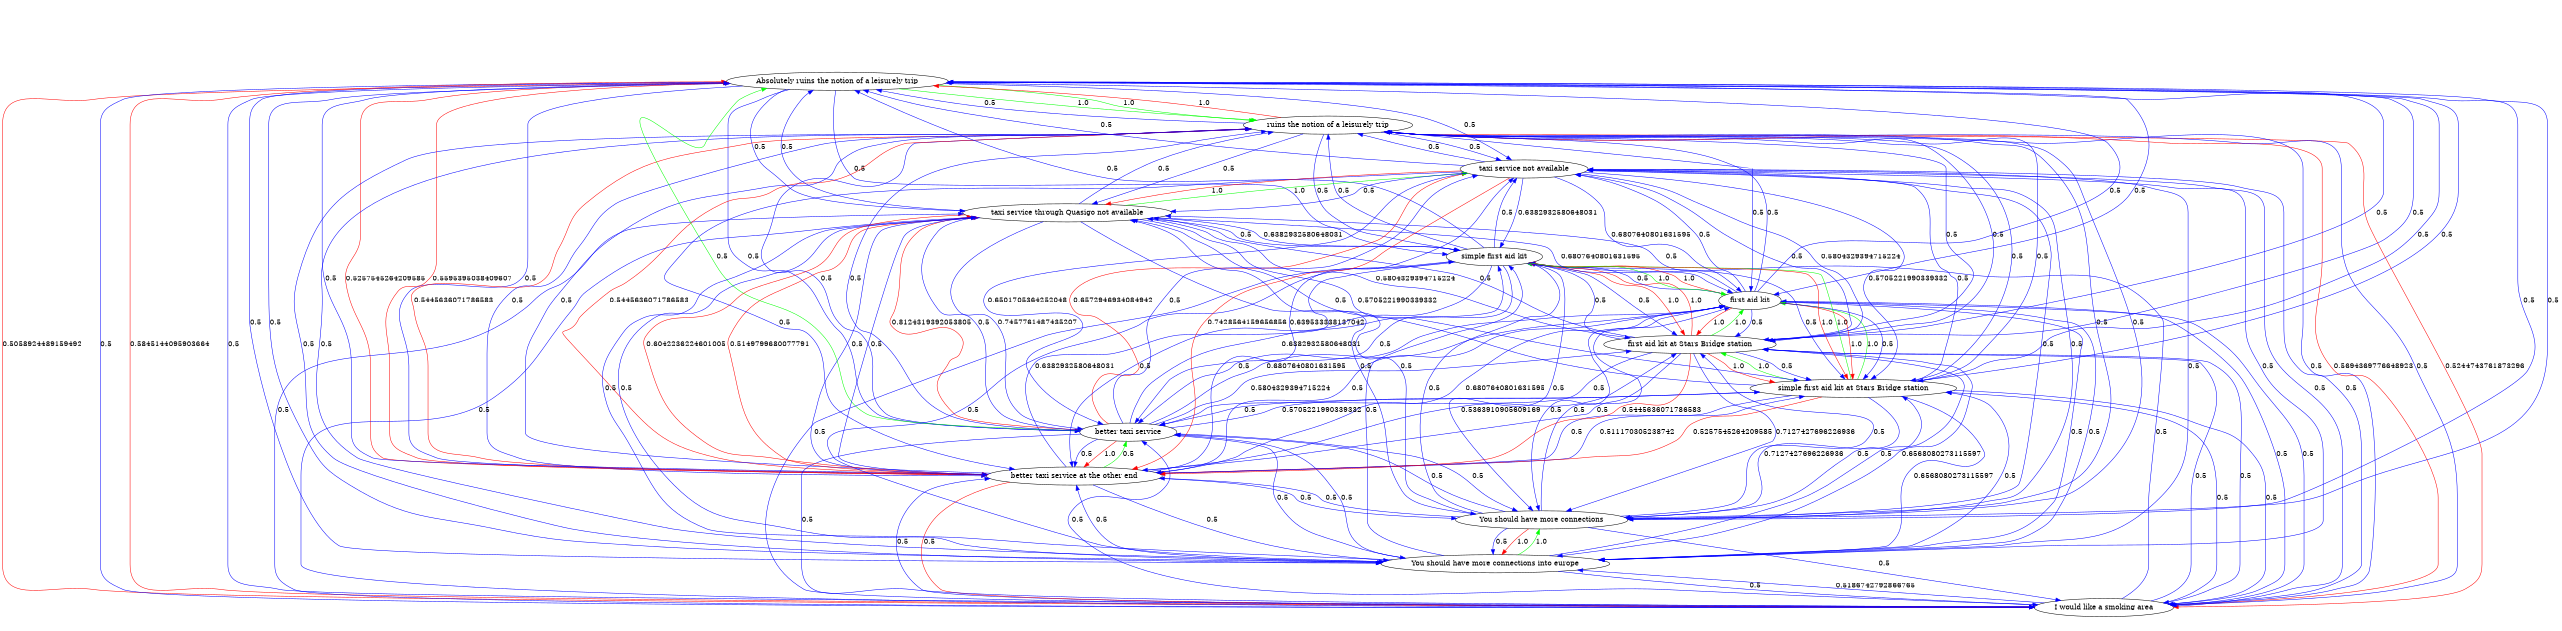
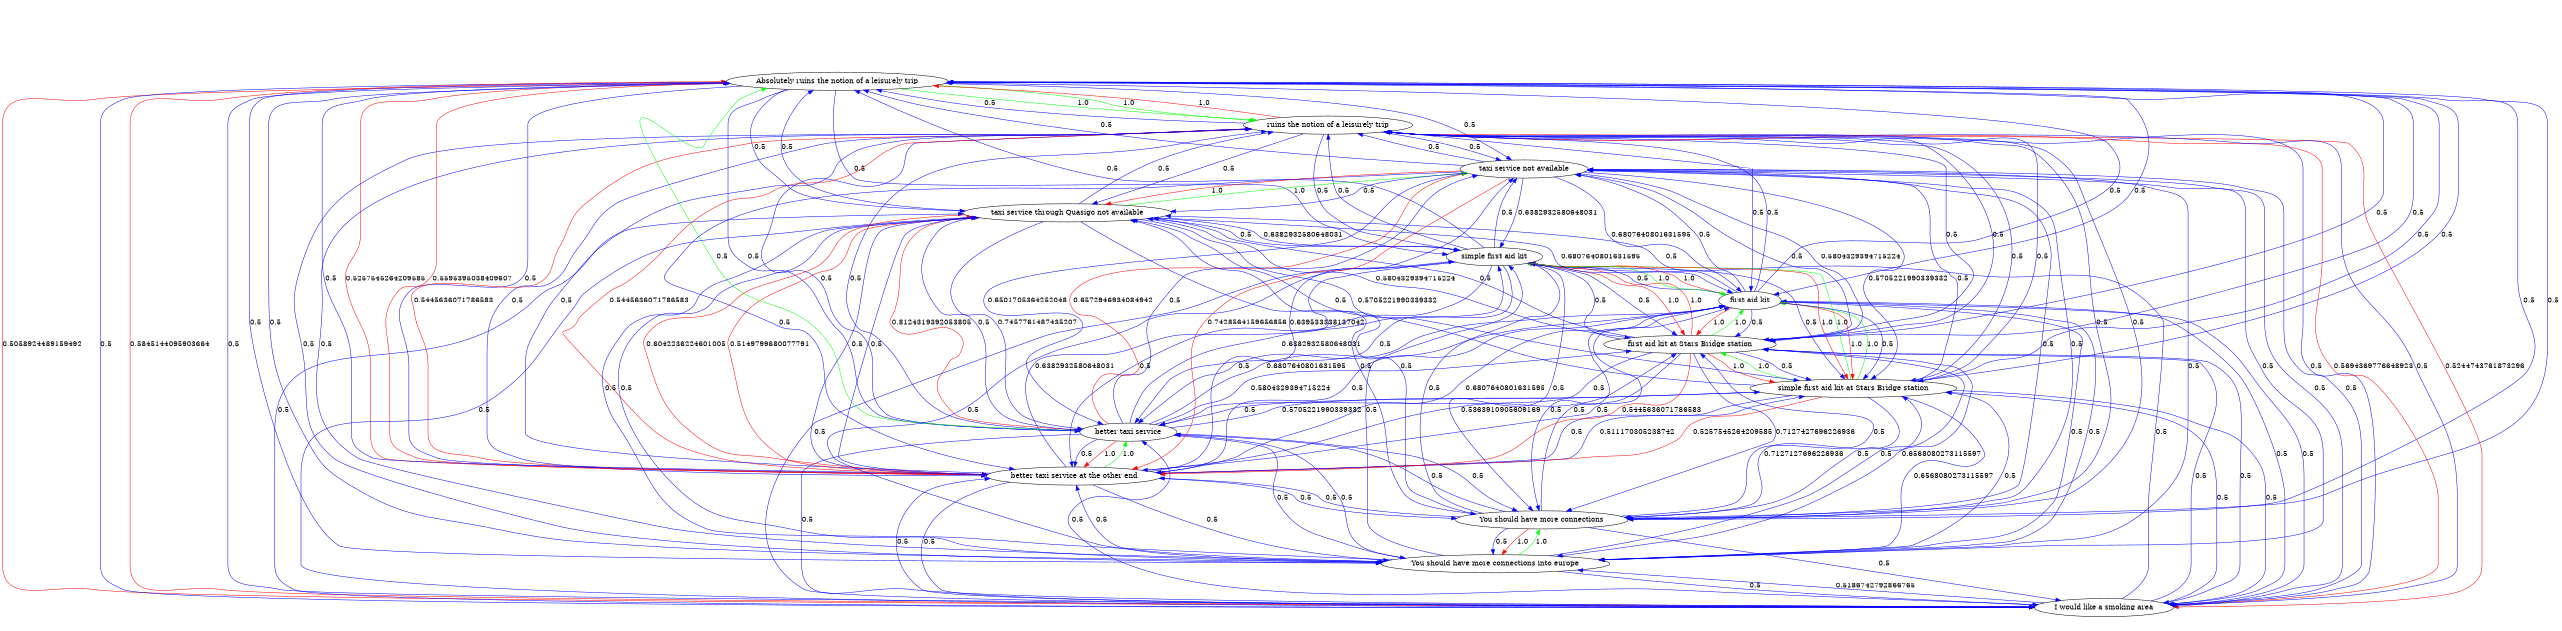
  digraph {
    edge [color=blue]
    "Absolutely ruins the notion of a leisurely trip"
    "ruins the notion of a leisurely trip"
    "I would like a smoking area"
    "You should have more connections into europe"
    "You should have more connections"
    "better taxi service at the other end"
    "better taxi service"
    "simple first aid kit at Stars Bridge station"
    "first aid kit at Stars Bridge station"
    "first aid kit"
    "simple first aid kit"
    "taxi service through Quasigo not available"
    "taxi service not available"
    "Absolutely ruins the notion of a leisurely trip" -> "ruins the notion of a leisurely trip" [color=green label=1.0]
    "Absolutely ruins the notion of a leisurely trip" -> "ruins the notion of a leisurely trip" [color=green label=1.0]
    "Absolutely ruins the notion of a leisurely trip" -> "I would like a smoking area" [color=red label=0.5058924489159492]
    "Absolutely ruins the notion of a leisurely trip" -> "I would like a smoking area" [label=0.5]
    "Absolutely ruins the notion of a leisurely trip" -> "You should have more connections into europe" [label=0.5]
    "Absolutely ruins the notion of a leisurely trip" -> "You should have more connections" [label=0.5]
    "Absolutely ruins the notion of a leisurely trip" -> "better taxi service at the other end" [color=red label=0.5257545264209585]
    "Absolutely ruins the notion of a leisurely trip" -> "better taxi service at the other end" [label=0.5]
    "Absolutely ruins the notion of a leisurely trip" -> "better taxi service" [label=0.5]
    "Absolutely ruins the notion of a leisurely trip" -> "simple first aid kit at Stars Bridge station" [label=0.5]
    "Absolutely ruins the notion of a leisurely trip" -> "first aid kit at Stars Bridge station" [label=0.5]
    "Absolutely ruins the notion of a leisurely trip" -> "first aid kit" [label=0.5]
    "Absolutely ruins the notion of a leisurely trip" -> "simple first aid kit" [label=0.5]
    "Absolutely ruins the notion of a leisurely trip" -> "taxi service through Quasigo not available" [label=0.5]
    "Absolutely ruins the notion of a leisurely trip" -> "taxi service not available" [label=0.5]
    "ruins the notion of a leisurely trip" -> "Absolutely ruins the notion of a leisurely trip" [color=red label=1.0]
    "ruins the notion of a leisurely trip" -> "Absolutely ruins the notion of a leisurely trip" [label=0.5]
    "ruins the notion of a leisurely trip" -> "I would like a smoking area" [color=red label=0.5244743761873296]
    "ruins the notion of a leisurely trip" -> "I would like a smoking area" [label=0.5]
    "ruins the notion of a leisurely trip" -> "You should have more connections into europe" [label=0.5]
    "ruins the notion of a leisurely trip" -> "You should have more connections" [label=0.5]
    "ruins the notion of a leisurely trip" -> "better taxi service at the other end" [color=red label=0.5445636071786583]
    "ruins the notion of a leisurely trip" -> "better taxi service at the other end" [label=0.5]
    "ruins the notion of a leisurely trip" -> "better taxi service" [label=0.5]
    "ruins the notion of a leisurely trip" -> "simple first aid kit at Stars Bridge station" [label=0.5]
    "ruins the notion of a leisurely trip" -> "first aid kit at Stars Bridge station" [label=0.5]
    "ruins the notion of a leisurely trip" -> "first aid kit" [label=0.5]
    "ruins the notion of a leisurely trip" -> "simple first aid kit" [label=0.5]
    "ruins the notion of a leisurely trip" -> "taxi service through Quasigo not available" [label=0.5]
    "ruins the notion of a leisurely trip" -> "taxi service not available" [label=0.5]
    "I would like a smoking area" -> "Absolutely ruins the notion of a leisurely trip" [color=red label=0.5845144095903664]
    "I would like a smoking area" -> "Absolutely ruins the notion of a leisurely trip" [label=0.5]
    "I would like a smoking area" -> "ruins the notion of a leisurely trip" [color=red label=0.5694369776648923]
    "I would like a smoking area" -> "ruins the notion of a leisurely trip" [label=0.5]
    "I would like a smoking area" -> "You should have more connections into europe" [label=0.5186742792866765]
    "I would like a smoking area" -> "better taxi service at the other end" [label=0.5]
    "I would like a smoking area" -> "better taxi service" [label=0.5]
    "I would like a smoking area" -> "simple first aid kit at Stars Bridge station" [label=0.5]
    "I would like a smoking area" -> "first aid kit at Stars Bridge station" [label=0.5]
    "I would like a smoking area" -> "first aid kit" [label=0.5]
    "I would like a smoking area" -> "simple first aid kit" [label=0.5]
    "I would like a smoking area" -> "taxi service through Quasigo not available" [label=0.5]
    "I would like a smoking area" -> "taxi service not available" [label=0.5]
    "You should have more connections into europe" -> "Absolutely ruins the notion of a leisurely trip" [label=0.5]
    "You should have more connections into europe" -> "ruins the notion of a leisurely trip" [label=0.5]
    "You should have more connections into europe" -> "I would like a smoking area" [label=0.5]
    "You should have more connections into europe" -> "You should have more connections" [color=green label=1.0]
    "You should have more connections into europe" -> "better taxi service at the other end" [label=0.5]
    "You should have more connections into europe" -> "better taxi service" [label=0.5]
    "You should have more connections into europe" -> "simple first aid kit at Stars Bridge station" [label=0.5]
    "You should have more connections into europe" -> "first aid kit at Stars Bridge station" [label=0.5]
    "You should have more connections into europe" -> "first aid kit" [label=0.5]
    "You should have more connections into europe" -> "simple first aid kit" [label=0.5]
    "You should have more connections into europe" -> "taxi service through Quasigo not available" [label=0.5]
    "You should have more connections into europe" -> "taxi service not available" [label=0.5]
    "You should have more connections" -> "Absolutely ruins the notion of a leisurely trip" [label=0.5]
    "You should have more connections" -> "ruins the notion of a leisurely trip" [label=0.5]
    "You should have more connections" -> "I would like a smoking area" [label=0.5]
    "You should have more connections" -> "You should have more connections into europe" [color=red label=1.0]
    "You should have more connections" -> "You should have more connections into europe" [label=0.5]
    "You should have more connections" -> "better taxi service at the other end" [label=0.5]
    "You should have more connections" -> "better taxi service" [label=0.5]
    "You should have more connections" -> "simple first aid kit at Stars Bridge station" [label=0.5]
    "You should have more connections" -> "first aid kit at Stars Bridge station" [label=0.5]
    "You should have more connections" -> "first aid kit" [label=0.5]
    "You should have more connections" -> "simple first aid kit" [label=0.5]
    "You should have more connections" -> "taxi service through Quasigo not available" [label=0.5]
    "You should have more connections" -> "taxi service not available" [label=0.5]
    "better taxi service at the other end" -> "Absolutely ruins the notion of a leisurely trip" [color=red label=0.5595395038409607]
    "better taxi service at the other end" -> "Absolutely ruins the notion of a leisurely trip" [label=0.5]
    "better taxi service at the other end" -> "ruins the notion of a leisurely trip" [color=red label=0.5445636071786583]
    "better taxi service at the other end" -> "ruins the notion of a leisurely trip" [label=0.5]
-   "better taxi service at the other end" -> "I would like a smoking area" [color=red label=0.5]
+   "better taxi service at the other end" -> "I would like a smoking area" [label=0.5]
    "better taxi service at the other end" -> "You should have more connections into europe" [label=0.5]
    "better taxi service at the other end" -> "You should have more connections" [label=0.5]
-   "better taxi service at the other end" -> "better taxi service" [color=green label=0.5]
+   "better taxi service at the other end" -> "better taxi service" [color=green label=1.0]
    "better taxi service at the other end" -> "simple first aid kit at Stars Bridge station" [label=0.511170305238742]
    "better taxi service at the other end" -> "first aid kit at Stars Bridge station" [label=0.5363910905609169]
    "better taxi service at the other end" -> "first aid kit" [label=0.6807640801631595]
    "better taxi service at the other end" -> "simple first aid kit" [label=0.6382932580648031]
    "better taxi service at the other end" -> "taxi service through Quasigo not available" [color=red label=0.5149799680077791]
    "better taxi service at the other end" -> "taxi service through Quasigo not available" [label=0.5]
    "better taxi service at the other end" -> "taxi service not available" [label=0.639533338137042]
    "better taxi service" -> "Absolutely ruins the notion of a leisurely trip" [color=green label=0.5]
    "better taxi service" -> "ruins the notion of a leisurely trip" [label=0.5]
    "better taxi service" -> "I would like a smoking area" [label=0.5]
    "better taxi service" -> "You should have more connections into europe" [label=0.5]
    "better taxi service" -> "You should have more connections" [label=0.5]
    "better taxi service" -> "better taxi service at the other end" [color=red label=1.0]
    "better taxi service" -> "better taxi service at the other end" [label=0.5]
    "better taxi service" -> "simple first aid kit at Stars Bridge station" [label=0.5705221990339332]
    "better taxi service" -> "first aid kit at Stars Bridge station" [label=0.5804329394715224]
    "better taxi service" -> "first aid kit" [label=0.6807640801631595]
    "better taxi service" -> "simple first aid kit" [label=0.6382932580648031]
    "better taxi service" -> "taxi service through Quasigo not available" [color=red label=0.8124319392053805]
    "better taxi service" -> "taxi service through Quasigo not available" [label=0.5]
    "better taxi service" -> "taxi service not available" [color=red label=0.6572946934084942]
    "better taxi service" -> "taxi service not available" [label=0.5]
    "simple first aid kit at Stars Bridge station" -> "Absolutely ruins the notion of a leisurely trip" [label=0.5]
    "simple first aid kit at Stars Bridge station" -> "ruins the notion of a leisurely trip" [label=0.5]
    "simple first aid kit at Stars Bridge station" -> "I would like a smoking area" [label=0.5]
    "simple first aid kit at Stars Bridge station" -> "You should have more connections into europe" [label=0.6568080273115597]
-   "simple first aid kit at Stars Bridge station" -> "You should have more connections" [label=0.7127427696226936]
+   "simple first aid kit at Stars Bridge station" -> "You should have more connections" [label=0.7127127696226936]
    "simple first aid kit at Stars Bridge station" -> "better taxi service at the other end" [color=red label=0.5257545264209585]
    "simple first aid kit at Stars Bridge station" -> "better taxi service at the other end" [label=0.5]
    "simple first aid kit at Stars Bridge station" -> "better taxi service" [label=0.5]
    "simple first aid kit at Stars Bridge station" -> "first aid kit at Stars Bridge station" [color=green label=1.0]
    "simple first aid kit at Stars Bridge station" -> "first aid kit" [color=green label=1.0]
    "simple first aid kit at Stars Bridge station" -> "simple first aid kit" [color=green label=1.0]
    "simple first aid kit at Stars Bridge station" -> "taxi service through Quasigo not available" [label=0.5]
    "simple first aid kit at Stars Bridge station" -> "taxi service not available" [label=0.5]
    "first aid kit at Stars Bridge station" -> "Absolutely ruins the notion of a leisurely trip" [label=0.5]
    "first aid kit at Stars Bridge station" -> "ruins the notion of a leisurely trip" [label=0.5]
    "first aid kit at Stars Bridge station" -> "I would like a smoking area" [label=0.5]
    "first aid kit at Stars Bridge station" -> "You should have more connections into europe" [label=0.6568080273115597]
    "first aid kit at Stars Bridge station" -> "You should have more connections" [label=0.7127427696226936]
    "first aid kit at Stars Bridge station" -> "better taxi service at the other end" [color=red label=0.5445636071786583]
    "first aid kit at Stars Bridge station" -> "better taxi service at the other end" [label=0.5]
    "first aid kit at Stars Bridge station" -> "better taxi service" [label=0.5]
    "first aid kit at Stars Bridge station" -> "simple first aid kit at Stars Bridge station" [color=red label=1.0]
    "first aid kit at Stars Bridge station" -> "simple first aid kit at Stars Bridge station" [label=0.5]
    "first aid kit at Stars Bridge station" -> "first aid kit" [color=green label=1.0]
    "first aid kit at Stars Bridge station" -> "simple first aid kit" [color=red label=1.0]
    "first aid kit at Stars Bridge station" -> "simple first aid kit" [label=0.5]
    "first aid kit at Stars Bridge station" -> "taxi service through Quasigo not available" [label=0.5]
    "first aid kit at Stars Bridge station" -> "taxi service not available" [label=0.5]
    "first aid kit" -> "Absolutely ruins the notion of a leisurely trip" [label=0.5]
    "first aid kit" -> "ruins the notion of a leisurely trip" [label=0.5]
    "first aid kit" -> "I would like a smoking area" [label=0.5]
    "first aid kit" -> "You should have more connections into europe" [label=0.5]
    "first aid kit" -> "You should have more connections" [label=0.5]
    "first aid kit" -> "better taxi service at the other end" [label=0.5]
    "first aid kit" -> "better taxi service" [label=0.5]
    "first aid kit" -> "simple first aid kit at Stars Bridge station" [color=red label=1.0]
    "first aid kit" -> "simple first aid kit at Stars Bridge station" [label=0.5]
    "first aid kit" -> "first aid kit at Stars Bridge station" [color=red label=1.0]
    "first aid kit" -> "first aid kit at Stars Bridge station" [label=0.5]
    "first aid kit" -> "simple first aid kit" [color=red label=1.0]
    "first aid kit" -> "simple first aid kit" [label=0.5]
    "first aid kit" -> "taxi service through Quasigo not available" [label=0.5]
    "first aid kit" -> "taxi service not available" [label=0.5]
    "simple first aid kit" -> "Absolutely ruins the notion of a leisurely trip" [label=0.5]
    "simple first aid kit" -> "ruins the notion of a leisurely trip" [label=0.5]
    "simple first aid kit" -> "I would like a smoking area" [label=0.5]
    "simple first aid kit" -> "You should have more connections into europe" [label=0.5]
    "simple first aid kit" -> "You should have more connections" [label=0.5]
    "simple first aid kit" -> "better taxi service at the other end" [label=0.5]
    "simple first aid kit" -> "better taxi service" [label=0.5]
    "simple first aid kit" -> "simple first aid kit at Stars Bridge station" [color=red label=1.0]
    "simple first aid kit" -> "simple first aid kit at Stars Bridge station" [label=0.5]
    "simple first aid kit" -> "first aid kit at Stars Bridge station" [color=red label=1.0]
    "simple first aid kit" -> "first aid kit at Stars Bridge station" [label=0.5]
    "simple first aid kit" -> "first aid kit" [color=green label=1.0]
    "simple first aid kit" -> "taxi service through Quasigo not available" [label=0.5]
    "simple first aid kit" -> "taxi service not available" [label=0.5]
    "taxi service through Quasigo not available" -> "Absolutely ruins the notion of a leisurely trip" [label=0.5]
    "taxi service through Quasigo not available" -> "ruins the notion of a leisurely trip" [label=0.5]
    "taxi service through Quasigo not available" -> "I would like a smoking area" [label=0.5]
    "taxi service through Quasigo not available" -> "You should have more connections into europe" [label=0.5]
    "taxi service through Quasigo not available" -> "You should have more connections" [label=0.5]
    "taxi service through Quasigo not available" -> "better taxi service at the other end" [color=red label=0.6042236224601005]
    "taxi service through Quasigo not available" -> "better taxi service at the other end" [label=0.5]
    "taxi service through Quasigo not available" -> "better taxi service" [label=0.7457761487435207]
    "taxi service through Quasigo not available" -> "simple first aid kit at Stars Bridge station" [label=0.5705221990339332]
    "taxi service through Quasigo not available" -> "first aid kit at Stars Bridge station" [label=0.5804329394715224]
    "taxi service through Quasigo not available" -> "first aid kit" [label=0.6807640801631595]
    "taxi service through Quasigo not available" -> "simple first aid kit" [label=0.6382932580648031]
    "taxi service through Quasigo not available" -> "taxi service not available" [color=green label=1.0]
    "taxi service not available" -> "Absolutely ruins the notion of a leisurely trip" [label=0.5]
    "taxi service not available" -> "ruins the notion of a leisurely trip" [label=0.5]
    "taxi service not available" -> "I would like a smoking area" [label=0.5]
    "taxi service not available" -> "You should have more connections into europe" [label=0.5]
    "taxi service not available" -> "You should have more connections" [label=0.5]
    "taxi service not available" -> "better taxi service at the other end" [color=red label=0.7428564159656856]
    "taxi service not available" -> "better taxi service at the other end" [label=0.5]
    "taxi service not available" -> "better taxi service" [label=0.6501705364252048]
    "taxi service not available" -> "simple first aid kit at Stars Bridge station" [label=0.5705221990339332]
    "taxi service not available" -> "first aid kit at Stars Bridge station" [label=0.5804329394715224]
    "taxi service not available" -> "first aid kit" [label=0.6807640801631595]
    "taxi service not available" -> "simple first aid kit" [label=0.6382932580648031]
    "taxi service not available" -> "taxi service through Quasigo not available" [color=red label=1.0]
    "taxi service not available" -> "taxi service through Quasigo not available" [label=0.5]
  }
